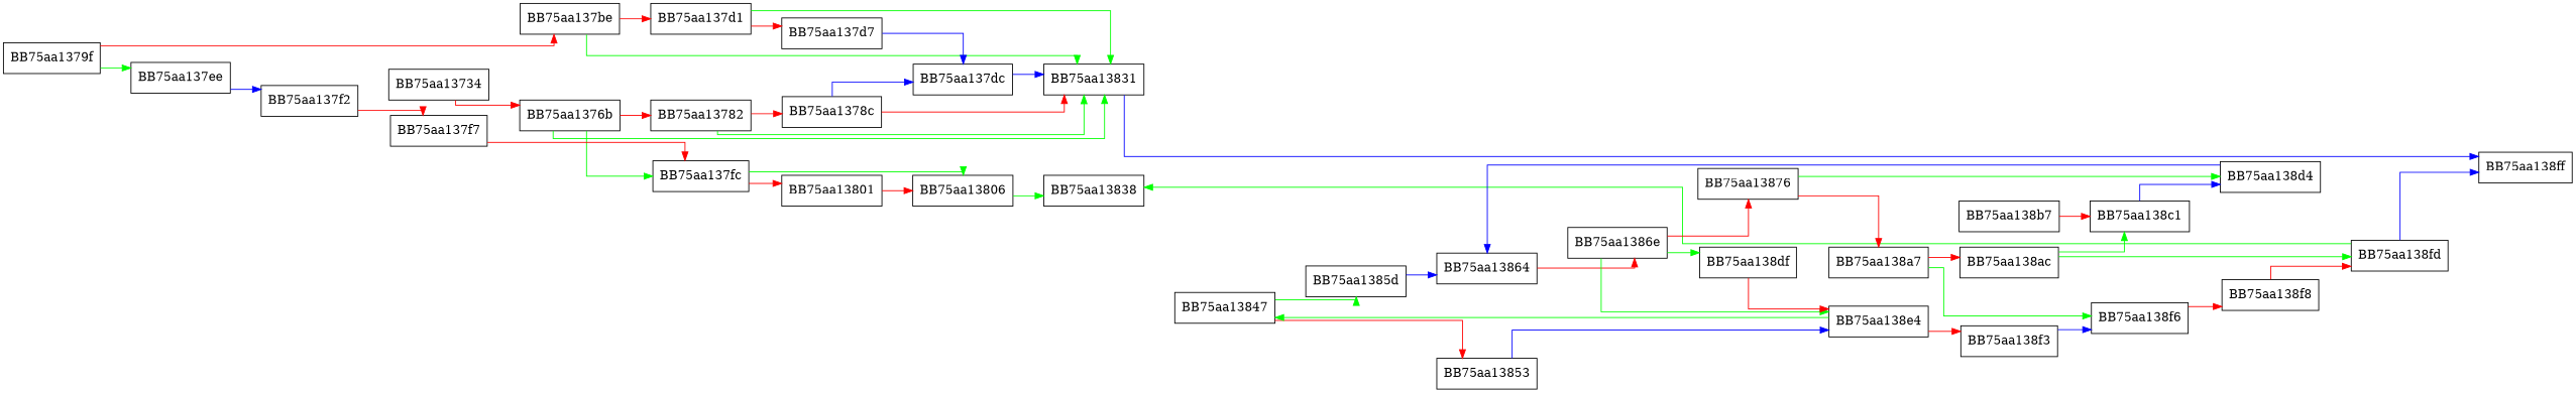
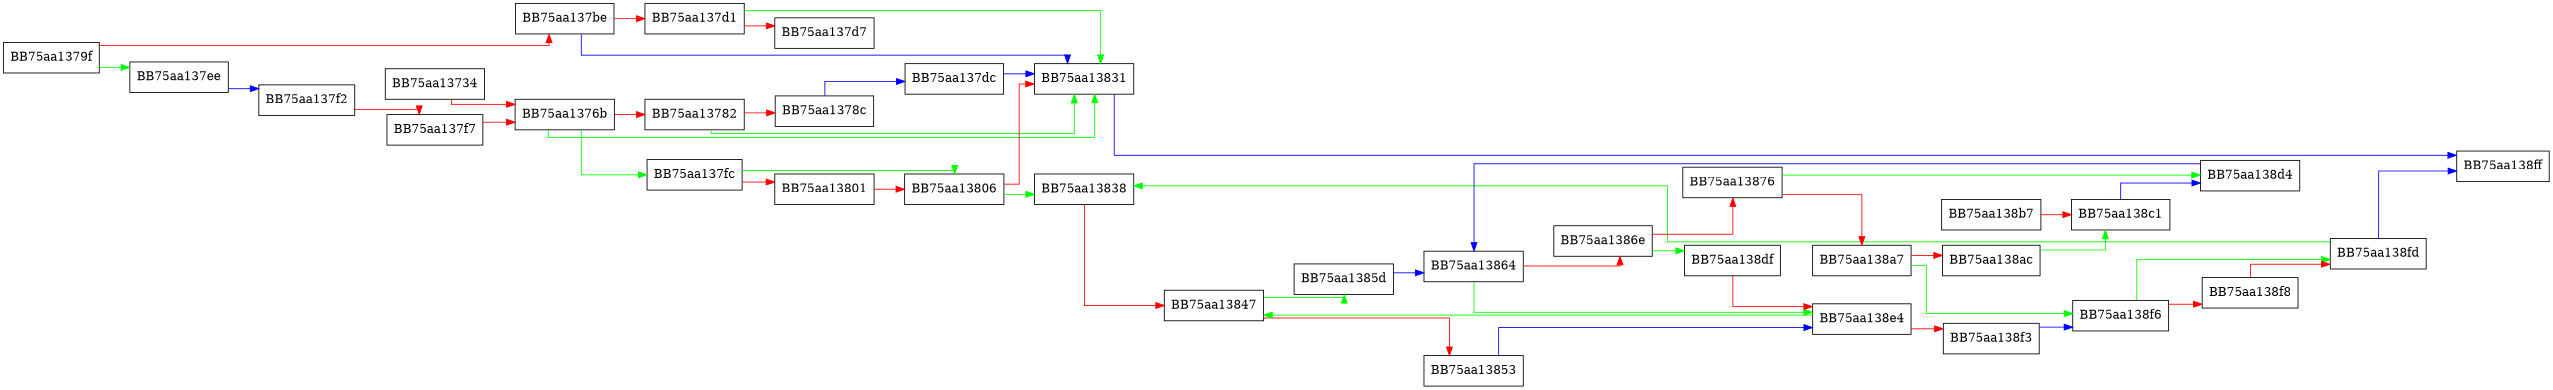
  digraph {
    rankdir=LR
    splines=ortho
    node [shape=box]
    edge [color=red]
    BB75aa13734
    BB75aa1376b
    BB75aa13831
    BB75aa13782
    BB75aa137fc
    BB75aa137f2
    BB75aa137f7
    BB75aa1379f
    BB75aa137ee
    BB75aa137be
    BB75aa138ff
    BB75aa1378c
    BB75aa137dc
    BB75aa13806
    BB75aa13801
    BB75aa137d1
    BB75aa137d7
    BB75aa13838
    BB75aa13847
    BB75aa138fd
    BB75aa1385d
    BB75aa13853
    BB75aa13864
    BB75aa138e4
    BB75aa1386e
    BB75aa138f3
    BB75aa138f6
    BB75aa138df
    BB75aa13876
    BB75aa138d4
    BB75aa138a7
    BB75aa138ac
    BB75aa138f8
    BB75aa138c1
    BB75aa138b7
    BB75aa13734 -> BB75aa1376b
    BB75aa1376b -> BB75aa13831 [color=green]
    BB75aa1376b -> BB75aa13782
    BB75aa1376b -> BB75aa137fc [color=green]
    BB75aa13831 -> BB75aa138ff [color=blue]
    BB75aa13782 -> BB75aa13831 [color=green]
    BB75aa13782 -> BB75aa1378c
    BB75aa137fc -> BB75aa13806 [color=green]
    BB75aa137fc -> BB75aa13801
    BB75aa137f2 -> BB75aa137f7
-   BB75aa137f7 -> BB75aa137fc
+   BB75aa137f7 -> BB75aa1376b
    BB75aa1379f -> BB75aa137ee [color=green]
    BB75aa1379f -> BB75aa137be
    BB75aa137ee -> BB75aa137f2 [color=blue]
-   BB75aa137be -> BB75aa13831 [color=green]
+   BB75aa137be -> BB75aa13831 [color=blue]
    BB75aa137be -> BB75aa137d1
    BB75aa1378c -> BB75aa137dc [color=blue]
    BB75aa137dc -> BB75aa13831 [color=blue]
-   BB75aa1378c -> BB75aa13831
+   BB75aa13806 -> BB75aa13831
    BB75aa13806 -> BB75aa13838 [color=green]
    BB75aa13801 -> BB75aa13806
    BB75aa137d1 -> BB75aa13831 [color=green]
    BB75aa137d1 -> BB75aa137d7
-   BB75aa137d7 -> BB75aa137dc [color=blue]
+   BB75aa13838 -> BB75aa13847
    BB75aa13847 -> BB75aa1385d [color=green]
    BB75aa13847 -> BB75aa13853
    BB75aa138fd -> BB75aa138ff [color=blue]
    BB75aa138fd -> BB75aa13838 [color=green]
    BB75aa1385d -> BB75aa13864 [color=blue]
    BB75aa13853 -> BB75aa138e4 [color=blue]
-   BB75aa1386e -> BB75aa138e4 [color=green]
+   BB75aa13864 -> BB75aa138e4 [color=green]
    BB75aa13864 -> BB75aa1386e
    BB75aa138e4 -> BB75aa13847 [color=green]
    BB75aa138e4 -> BB75aa138f3
    BB75aa1386e -> BB75aa138df [color=green]
    BB75aa1386e -> BB75aa13876
    BB75aa138f3 -> BB75aa138f6 [color=blue]
-   BB75aa138ac -> BB75aa138fd [color=green]
+   BB75aa138f6 -> BB75aa138fd [color=green]
    BB75aa138f6 -> BB75aa138f8
    BB75aa138df -> BB75aa138e4
    BB75aa13876 -> BB75aa138d4 [color=green]
    BB75aa13876 -> BB75aa138a7
    BB75aa138d4 -> BB75aa13864 [color=blue]
    BB75aa138a7 -> BB75aa138f6 [color=green]
    BB75aa138a7 -> BB75aa138ac
    BB75aa138ac -> BB75aa138c1 [color=green]
    BB75aa138f8 -> BB75aa138fd
    BB75aa138c1 -> BB75aa138d4 [color=blue]
    BB75aa138b7 -> BB75aa138c1
  }
